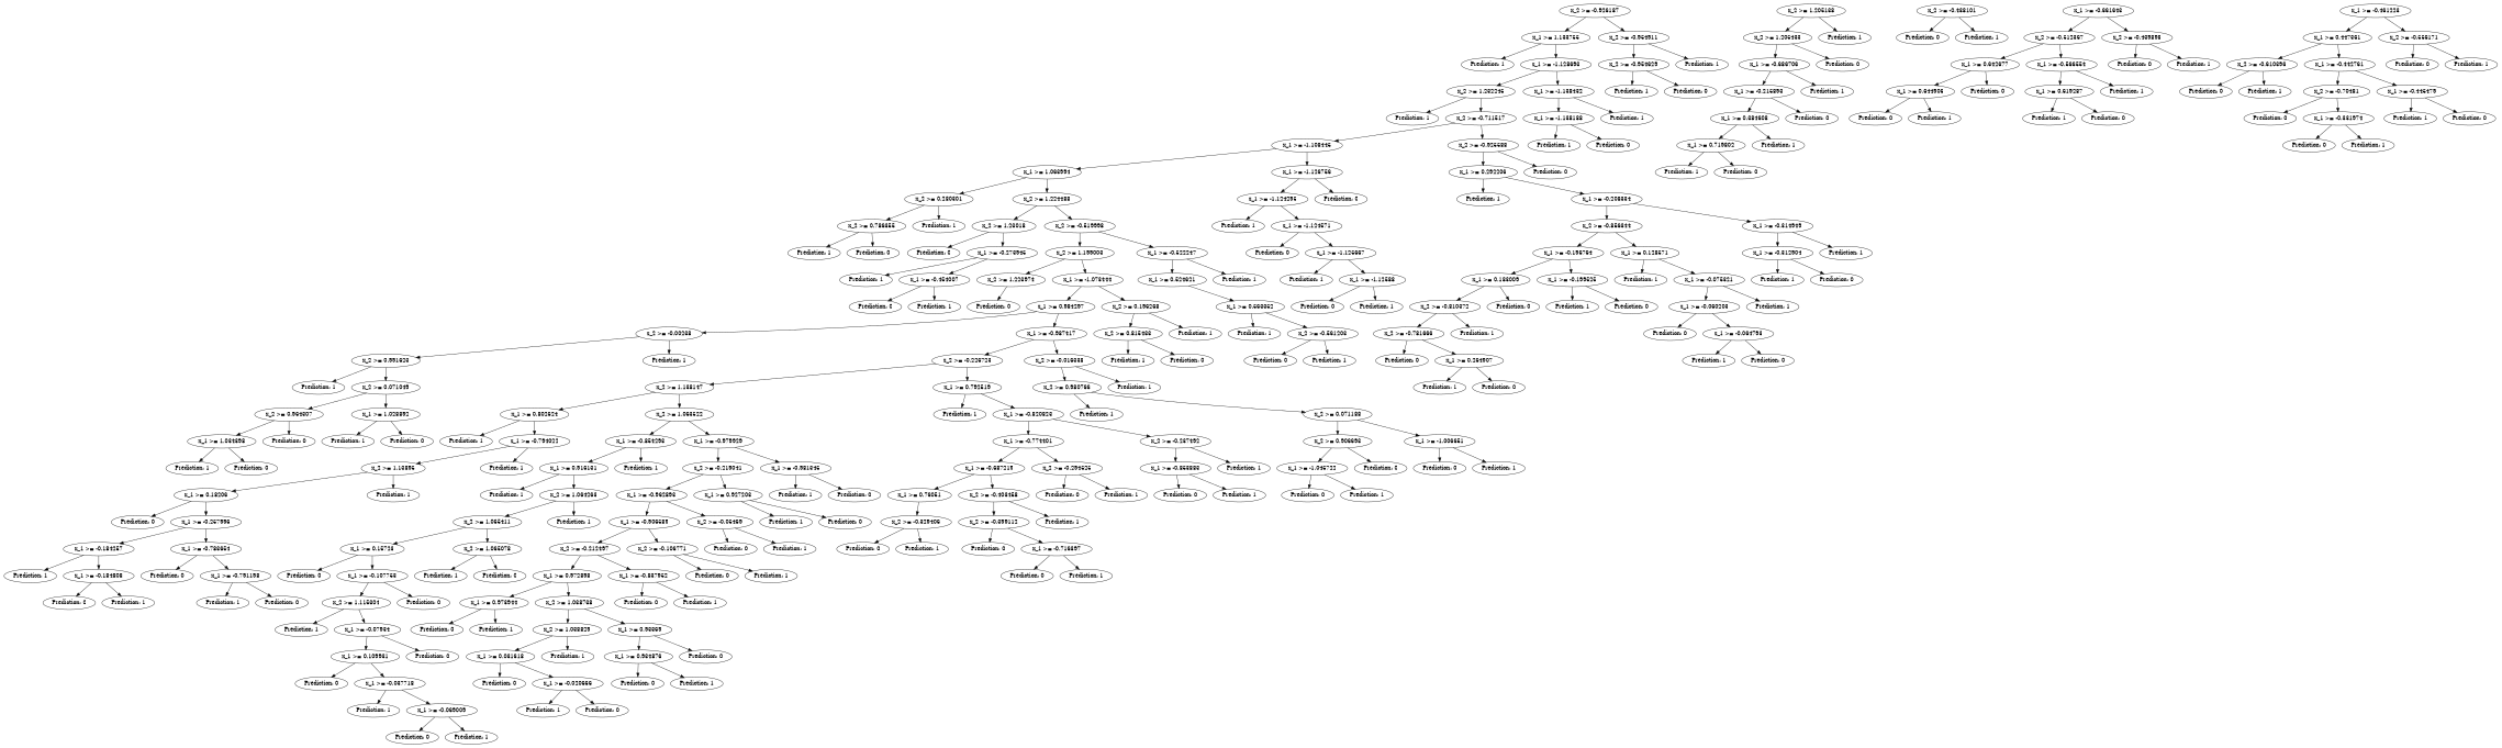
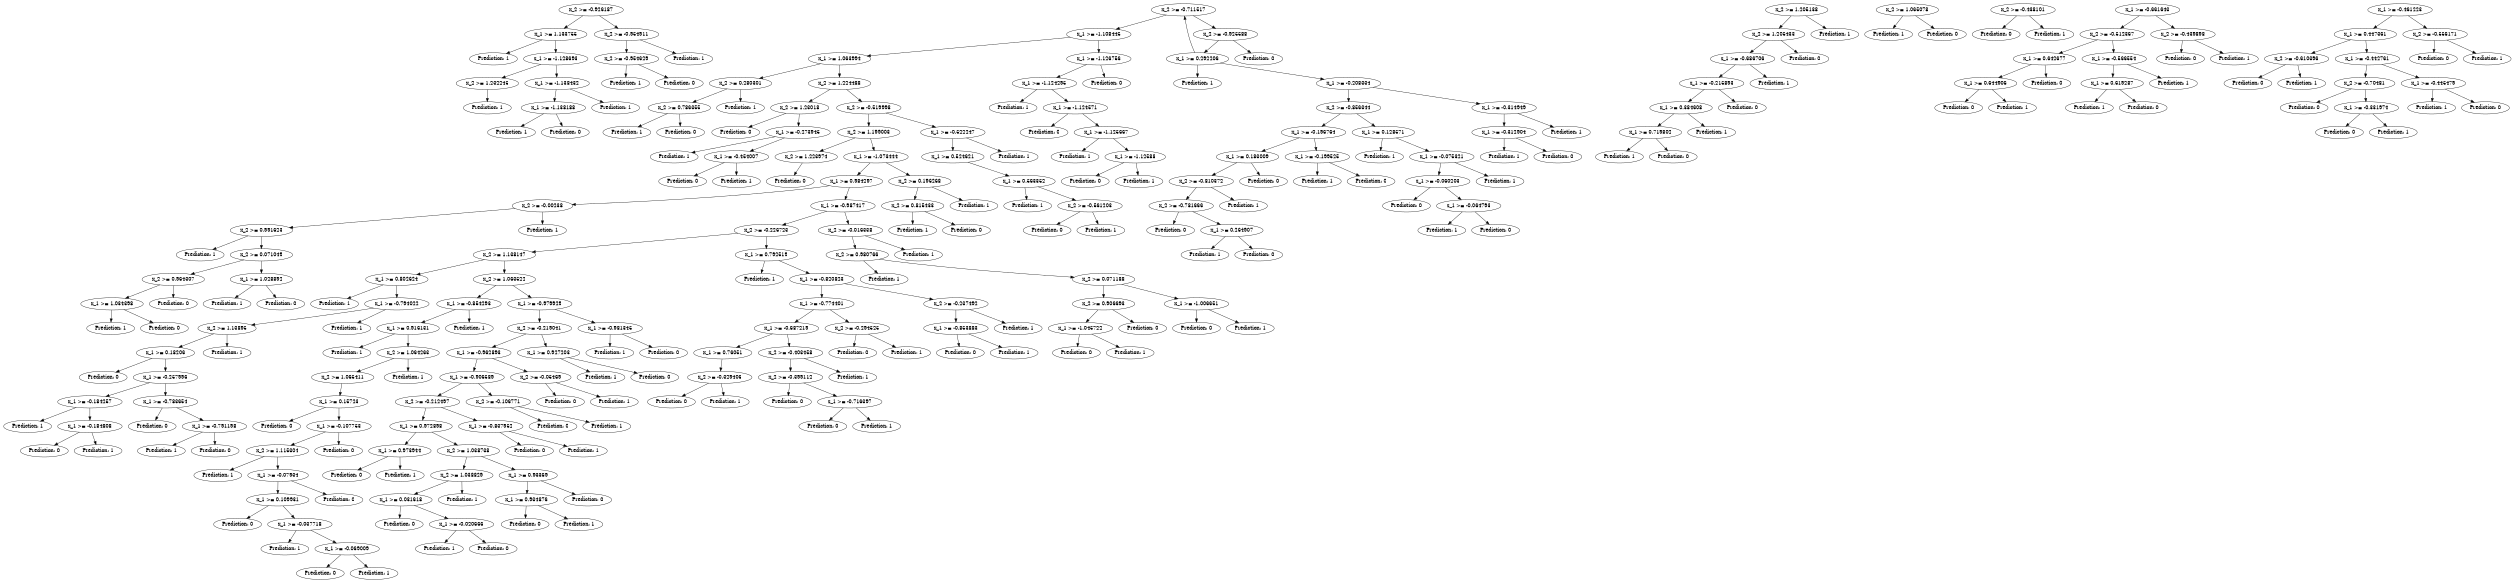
  digraph {
    n1 [label="x_2 >= -0.926187"]
    n2 [label="x_1 >= 1.133755"]
    n3 [label="x_2 >= -0.954911"]
    n4 [label="Prediction: 1"]
    n5 [label="x_1 >= -1.128693"]
    n6 [label="x_2 >= -0.954629"]
    n7 [label="Prediction: 1"]
    n8 [label="x_2 >= 1.232245"]
    n9 [label="x_1 >= -1.138432"]
    n10 [label="Prediction: 1"]
    n11 [label="x_2 >= -0.711517"]
    n12 [label="x_1 >= -1.138188"]
    n13 [label="Prediction: 1"]
    n14 [label="x_1 >= -1.108445"]
    n15 [label="x_2 >= -0.925588"]
    n16 [label="x_1 >= 1.063994"]
    n17 [label="x_1 >= -1.126756"]
    n18 [label="x_1 >= 0.292206"]
    n19 [label="Prediction: 0"]
    n20 [label="x_2 >= 0.280301"]
    n21 [label="x_2 >= 1.224488"]
    n22 [label="x_1 >= -1.124295"]
    n23 [label="Prediction: 0"]
    n24 [label="x_2 >= 0.786355"]
    n25 [label="Prediction: 1"]
    n26 [label="x_2 >= 1.23018"]
    n27 [label="x_2 >= -0.519998"]
    n28 [label="Prediction: 1"]
    n29 [label="Prediction: 0"]
    n30 [label="Prediction: 0"]
    n31 [label="x_1 >= -0.273945"]
    n32 [label="x_2 >= 1.199003"]
    n33 [label="x_1 >= -0.522247"]
    n34 [label="Prediction: 1"]
    n35 [label="x_1 >= -0.454007"]
    n36 [label="Prediction: 0"]
    n37 [label="Prediction: 1"]
    n38 [label="x_2 >= 1.223974"]
    n39 [label="x_1 >= -1.073444"]
    n40 [label="x_1 >= 0.524621"]
    n41 [label="Prediction: 1"]
    n42 [label="Prediction: 0"]
    n43 [label="x_1 >= 0.984297"]
    n44 [label="x_2 >= 0.196268"]
    n45 [label="x_2 >= 1.205138"]
    n46 [label="x_2 >= 1.205433"]
    n47 [label="Prediction: 1"]
    n48 [label="x_1 >= -0.686706"]
    n49 [label="Prediction: 0"]
    n50 [label="x_1 >= -0.215893"]
    n51 [label="Prediction: 1"]
    n52 [label="x_1 >= 0.384608"]
    n53 [label="Prediction: 0"]
    n54 [label="x_1 >= 0.719802"]
    n55 [label="Prediction: 1"]
    n56 [label="Prediction: 1"]
    n57 [label="Prediction: 0"]
    n58 [label="x_2 >= -0.00238"]
    n59 [label="x_1 >= -0.987417"]
    n60 [label="x_2 >= 0.815433"]
    n61 [label="Prediction: 1"]
    n62 [label="x_2 >= 0.991623"]
    n63 [label="Prediction: 1"]
    n64 [label="x_2 >= -0.226723"]
    n65 [label="x_2 >= -0.016338"]
    n66 [label="Prediction: 1"]
    n67 [label="x_2 >= 0.071049"]
    n68 [label="x_2 >= 0.964307"]
    n69 [label="x_1 >= 1.028892"]
    n70 [label="x_1 >= 1.034398"]
    n71 [label="Prediction: 0"]
    n72 [label="Prediction: 1"]
    n73 [label="Prediction: 0"]
    n74 [label="Prediction: 1"]
    n75 [label="Prediction: 0"]
    n76 [label="x_2 >= 1.138147"]
    n77 [label="x_1 >= 0.792519"]
    n78 [label="x_2 >= 0.980766"]
    n79 [label="Prediction: 1"]
    n80 [label="x_1 >= 0.802624"]
    n81 [label="x_2 >= 1.063522"]
    n82 [label="Prediction: 1"]
    n83 [label="x_1 >= -0.820823"]
    n84 [label="Prediction: 1"]
    n85 [label="x_1 >= -0.794022"]
    n86 [label="x_1 >= -0.854293"]
    n87 [label="x_1 >= -0.979929"]
    n88 [label="x_2 >= 1.13895"]
    n89 [label="Prediction: 1"]
    n90 [label="x_1 >= 0.18206"]
    n91 [label="Prediction: 1"]
    n92 [label="Prediction: 0"]
    n93 [label="x_1 >= -0.257996"]
    n94 [label="x_1 >= -0.184257"]
    n95 [label="x_1 >= -0.783654"]
    n96 [label="Prediction: 1"]
    n97 [label="x_1 >= -0.184808"]
    n98 [label="Prediction: 0"]
    n99 [label="x_1 >= -0.791198"]
    n100 [label="Prediction: 0"]
    n101 [label="Prediction: 1"]
    n102 [label="Prediction: 1"]
    n103 [label="Prediction: 0"]
    n104 [label="x_1 >= 0.916131"]
    n105 [label="Prediction: 1"]
    n106 [label="x_2 >= -0.219041"]
    n107 [label="x_1 >= -0.981345"]
    n108 [label="Prediction: 1"]
    n109 [label="x_2 >= 1.064263"]
    n110 [label="x_2 >= 1.065411"]
    n111 [label="Prediction: 1"]
    n112 [label="x_1 >= 0.15723"]
    n113 [label="x_2 >= 1.065078"]
    n114 [label="Prediction: 0"]
    n115 [label="x_1 >= -0.107753"]
    n116 [label="Prediction: 1"]
    n117 [label="Prediction: 0"]
    n118 [label="x_2 >= 1.115304"]
    n119 [label="Prediction: 0"]
    n120 [label="Prediction: 1"]
    n121 [label="x_1 >= -0.07934"]
    n122 [label="x_1 >= 0.109931"]
    n123 [label="Prediction: 0"]
    n124 [label="Prediction: 0"]
    n125 [label="x_1 >= -0.037718"]
    n126 [label="Prediction: 1"]
    n127 [label="x_1 >= -0.069009"]
    n128 [label="Prediction: 0"]
    n129 [label="Prediction: 1"]
    n130 [label="x_1 >= -0.962893"]
    n131 [label="x_1 >= 0.927203"]
    n132 [label="Prediction: 1"]
    n133 [label="Prediction: 0"]
    n134 [label="x_1 >= -0.906589"]
    n135 [label="x_2 >= -0.05469"]
    n136 [label="Prediction: 1"]
    n137 [label="Prediction: 0"]
    n138 [label="x_2 >= -0.212497"]
    n139 [label="x_2 >= -0.106771"]
    n140 [label="Prediction: 0"]
    n141 [label="Prediction: 1"]
    n142 [label="x_1 >= 0.972898"]
    n143 [label="x_1 >= -0.837952"]
    n144 [label="Prediction: 0"]
    n145 [label="Prediction: 1"]
    n146 [label="x_1 >= 0.973944"]
    n147 [label="x_2 >= 1.038738"]
    n148 [label="Prediction: 0"]
    n149 [label="Prediction: 1"]
    n150 [label="Prediction: 0"]
    n151 [label="Prediction: 1"]
    n152 [label="x_2 >= 1.038829"]
    n153 [label="x_1 >= 0.93369"]
    n154 [label="x_1 >= 0.031618"]
    n155 [label="Prediction: 1"]
    n156 [label="x_1 >= 0.934876"]
    n157 [label="Prediction: 0"]
    n158 [label="Prediction: 0"]
    n159 [label="x_1 >= -0.020666"]
    n160 [label="Prediction: 1"]
    n161 [label="Prediction: 0"]
    n162 [label="Prediction: 0"]
    n163 [label="Prediction: 1"]
    n164 [label="x_1 >= -0.774401"]
    n165 [label="x_2 >= -0.237492"]
    n166 [label="x_1 >= -0.687219"]
    n167 [label="x_2 >= -0.294525"]
    n168 [label="x_1 >= -0.853883"]
    n169 [label="Prediction: 1"]
    n170 [label="x_1 >= 0.76051"]
    n171 [label="x_2 >= -0.403458"]
    n172 [label="Prediction: 0"]
    n173 [label="Prediction: 1"]
    n174 [label="x_2 >= -0.329406"]
    n175 [label="x_2 >= -0.399112"]
    n176 [label="Prediction: 1"]
    n177 [label="Prediction: 0"]
    n178 [label="Prediction: 1"]
    n179 [label="x_2 >= -0.438101"]
    n180 [label="Prediction: 0"]
    n181 [label="Prediction: 1"]
    n182 [label="x_1 >= -0.661643"]
    n183 [label="x_2 >= -0.512367"]
    n184 [label="x_2 >= -0.439898"]
    n185 [label="x_1 >= 0.642677"]
    n186 [label="x_1 >= -0.566554"]
    n187 [label="Prediction: 0"]
    n188 [label="Prediction: 1"]
    n189 [label="x_1 >= 0.644906"]
    n190 [label="Prediction: 0"]
    n191 [label="x_1 >= 0.619287"]
    n192 [label="Prediction: 1"]
    n193 [label="Prediction: 0"]
    n194 [label="Prediction: 1"]
    n195 [label="Prediction: 1"]
    n196 [label="Prediction: 0"]
    n197 [label="Prediction: 0"]
    n198 [label="x_1 >= -0.716397"]
    n199 [label="Prediction: 0"]
    n200 [label="Prediction: 1"]
    n201 [label="Prediction: 0"]
    n202 [label="Prediction: 1"]
    n203 [label="Prediction: 1"]
    n204 [label="x_2 >= 0.071188"]
    n205 [label="x_2 >= 0.906693"]
    n206 [label="x_1 >= -1.006651"]
    n207 [label="x_1 >= -1.045722"]
    n208 [label="Prediction: 0"]
    n209 [label="Prediction: 0"]
    n210 [label="Prediction: 1"]
    n211 [label="Prediction: 0"]
    n212 [label="Prediction: 1"]
    n213 [label="Prediction: 1"]
    n214 [label="Prediction: 0"]
    n215 [label="x_1 >= 0.563352"]
    n216 [label="Prediction: 1"]
    n217 [label="x_2 >= -0.561203"]
    n218 [label="x_1 >= -0.461223"]
    n219 [label="x_1 >= 0.447361"]
    n220 [label="x_2 >= -0.556171"]
    n221 [label="Prediction: 0"]
    n222 [label="Prediction: 1"]
    n223 [label="x_2 >= -0.610396"]
    n224 [label="x_1 >= -0.442761"]
    n225 [label="Prediction: 0"]
    n226 [label="Prediction: 1"]
    n227 [label="Prediction: 0"]
    n228 [label="Prediction: 1"]
    n229 [label="x_2 >= -0.70481"]
    n230 [label="x_1 >= -0.445479"]
    n231 [label="Prediction: 0"]
    n232 [label="x_1 >= -0.331974"]
    n233 [label="Prediction: 1"]
    n234 [label="Prediction: 0"]
    n235 [label="Prediction: 0"]
    n236 [label="Prediction: 1"]
    n237 [label="Prediction: 1"]
    n238 [label="x_1 >= -1.124571"]
    n239 [label="Prediction: 0"]
    n240 [label="x_1 >= -1.125667"]
    n241 [label="Prediction: 1"]
    n242 [label="x_1 >= -1.12588"]
    n243 [label="Prediction: 0"]
    n244 [label="Prediction: 1"]
    n245 [label="Prediction: 1"]
    n246 [label="x_1 >= -0.208334"]
    n247 [label="x_2 >= -0.856344"]
    n248 [label="x_1 >= -0.314949"]
    n249 [label="x_1 >= -0.196764"]
    n250 [label="x_1 >= 0.128571"]
    n251 [label="x_1 >= -0.312904"]
    n252 [label="Prediction: 1"]
    n253 [label="x_1 >= 0.183009"]
    n254 [label="x_1 >= -0.199525"]
    n255 [label="Prediction: 1"]
    n256 [label="x_1 >= -0.075321"]
    n257 [label="x_2 >= -0.810372"]
    n258 [label="Prediction: 0"]
    n259 [label="Prediction: 1"]
    n260 [label="Prediction: 0"]
    n261 [label="x_2 >= -0.781666"]
    n262 [label="Prediction: 1"]
    n263 [label="Prediction: 0"]
    n264 [label="x_1 >= 0.264907"]
    n265 [label="Prediction: 1"]
    n266 [label="Prediction: 0"]
    n267 [label="x_1 >= -0.060203"]
    n268 [label="Prediction: 1"]
    n269 [label="Prediction: 0"]
    n270 [label="x_1 >= -0.064793"]
    n271 [label="Prediction: 1"]
    n272 [label="Prediction: 0"]
    n273 [label="Prediction: 1"]
    n274 [label="Prediction: 0"]
    n275 [label="Prediction: 1"]
    n276 [label="Prediction: 0"]
    n277 [label="Prediction: 1"]
    n278 [label="Prediction: 0"]
    n1 -> n2
    n1 -> n3
    n2 -> n4
    n2 -> n5
    n3 -> n6
    n3 -> n7
    n5 -> n8
    n5 -> n9
    n6 -> n277
    n6 -> n278
    n8 -> n10
-   n8 -> n11
+   n18 -> n11
    n9 -> n12
    n9 -> n13
    n11 -> n14
    n11 -> n15
    n12 -> n275
    n12 -> n276
    n14 -> n16
    n14 -> n17
    n15 -> n18
    n15 -> n19
    n16 -> n20
    n16 -> n21
    n17 -> n22
    n17 -> n23
    n18 -> n245
    n18 -> n246
    n20 -> n24
    n20 -> n25
    n21 -> n26
    n21 -> n27
    n22 -> n237
    n22 -> n238
    n24 -> n28
    n24 -> n29
    n26 -> n30
    n26 -> n31
    n27 -> n32
    n27 -> n33
    n31 -> n34
    n31 -> n35
    n32 -> n38
    n32 -> n39
    n33 -> n40
    n33 -> n41
    n35 -> n36
    n35 -> n37
    n38 -> n42
    n39 -> n43
    n39 -> n44
    n40 -> n215
    n43 -> n58
    n43 -> n59
    n44 -> n60
    n44 -> n61
    n45 -> n46
    n45 -> n47
    n46 -> n48
    n46 -> n49
    n48 -> n50
    n48 -> n51
    n50 -> n52
    n50 -> n53
    n52 -> n54
    n52 -> n55
    n54 -> n56
    n54 -> n57
    n58 -> n62
    n58 -> n63
    n59 -> n64
    n59 -> n65
    n60 -> n213
    n60 -> n214
    n62 -> n66
    n62 -> n67
    n64 -> n76
    n64 -> n77
    n65 -> n78
    n65 -> n79
    n67 -> n68
    n67 -> n69
    n68 -> n70
    n68 -> n71
    n69 -> n72
    n69 -> n73
    n70 -> n74
    n70 -> n75
    n76 -> n80
    n76 -> n81
    n77 -> n82
    n77 -> n83
    n78 -> n203
    n78 -> n204
    n80 -> n84
    n80 -> n85
    n81 -> n86
    n81 -> n87
    n83 -> n164
    n83 -> n165
    n85 -> n88
    n85 -> n89
    n86 -> n104
    n86 -> n105
    n87 -> n106
    n87 -> n107
    n88 -> n90
    n88 -> n91
    n90 -> n92
    n90 -> n93
    n93 -> n94
    n93 -> n95
    n94 -> n96
    n94 -> n97
    n95 -> n98
    n95 -> n99
    n97 -> n100
    n97 -> n101
    n99 -> n102
    n99 -> n103
    n104 -> n108
    n104 -> n109
    n106 -> n130
    n106 -> n131
    n107 -> n132
    n107 -> n133
    n109 -> n110
    n109 -> n111
    n110 -> n112
-   n110 -> n113
    n112 -> n114
    n112 -> n115
    n113 -> n116
    n113 -> n117
    n115 -> n118
    n115 -> n119
    n118 -> n120
    n118 -> n121
    n121 -> n122
    n121 -> n123
    n122 -> n124
    n122 -> n125
    n125 -> n126
    n125 -> n127
    n127 -> n128
    n127 -> n129
    n130 -> n134
    n130 -> n135
    n131 -> n136
    n131 -> n137
    n134 -> n138
    n134 -> n139
    n135 -> n140
    n135 -> n141
    n138 -> n142
    n138 -> n143
    n139 -> n144
    n139 -> n145
    n142 -> n146
    n142 -> n147
    n143 -> n148
    n143 -> n149
    n146 -> n150
    n146 -> n151
    n147 -> n152
    n147 -> n153
    n152 -> n154
    n152 -> n155
    n153 -> n156
    n153 -> n157
    n154 -> n158
    n154 -> n159
    n156 -> n162
    n156 -> n163
    n159 -> n160
    n159 -> n161
    n164 -> n166
    n164 -> n167
    n165 -> n168
    n165 -> n169
    n166 -> n170
    n166 -> n171
    n167 -> n172
    n167 -> n173
    n168 -> n201
    n168 -> n202
    n170 -> n174
    n171 -> n175
    n171 -> n176
    n174 -> n177
    n174 -> n178
    n175 -> n197
    n175 -> n198
    n179 -> n180
    n179 -> n181
    n182 -> n183
    n182 -> n184
    n183 -> n185
    n183 -> n186
    n184 -> n187
    n184 -> n188
    n185 -> n189
    n185 -> n190
    n186 -> n191
    n186 -> n192
    n189 -> n193
    n189 -> n194
    n191 -> n195
    n191 -> n196
    n198 -> n199
    n198 -> n200
    n204 -> n205
    n204 -> n206
    n205 -> n207
    n205 -> n208
    n206 -> n209
    n206 -> n210
    n207 -> n211
    n207 -> n212
    n215 -> n216
    n215 -> n217
    n217 -> n221
    n217 -> n222
    n218 -> n219
    n218 -> n220
    n219 -> n223
    n219 -> n224
    n220 -> n225
    n220 -> n226
    n223 -> n227
    n223 -> n228
    n224 -> n229
    n224 -> n230
    n229 -> n231
    n229 -> n232
    n230 -> n233
    n230 -> n234
    n232 -> n235
    n232 -> n236
    n238 -> n239
    n238 -> n240
    n240 -> n241
    n240 -> n242
    n242 -> n243
    n242 -> n244
    n246 -> n247
    n246 -> n248
    n247 -> n249
    n247 -> n250
    n248 -> n251
    n248 -> n252
    n249 -> n253
    n249 -> n254
    n250 -> n255
    n250 -> n256
    n251 -> n273
    n251 -> n274
    n253 -> n257
    n253 -> n258
    n254 -> n259
    n254 -> n260
    n256 -> n267
    n256 -> n268
    n257 -> n261
    n257 -> n262
    n261 -> n263
    n261 -> n264
    n264 -> n265
    n264 -> n266
    n267 -> n269
    n267 -> n270
    n270 -> n271
    n270 -> n272
  }
